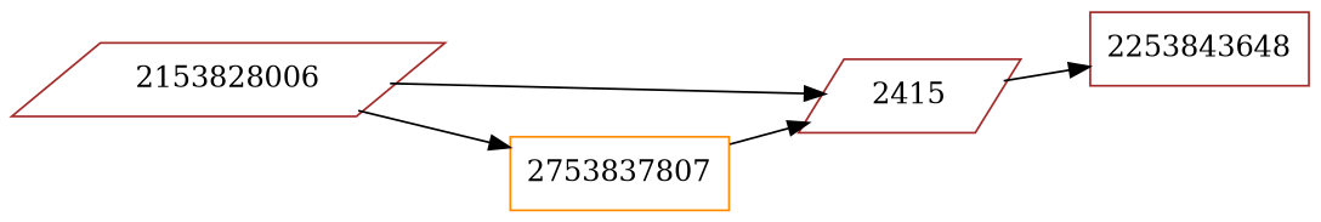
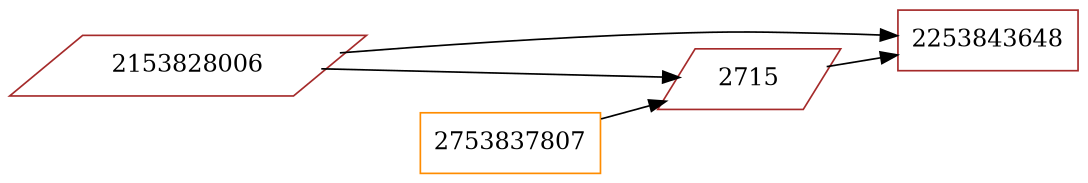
  strict digraph {
    rankdir=LR
    node [color=brown shape=box]
    2253843648
-   2415 [shape=parallelogram]
+   2415 [shape=parallelogram label=2715]
    n3 [label=2153828006 shape=parallelogram]
    n4 [color=darkorange label=2753837807]
    2415 -> 2253843648
    n3 -> 2415
-   n3 -> n4
+   n3 -> 2253843648
    n4 -> 2415
  }
